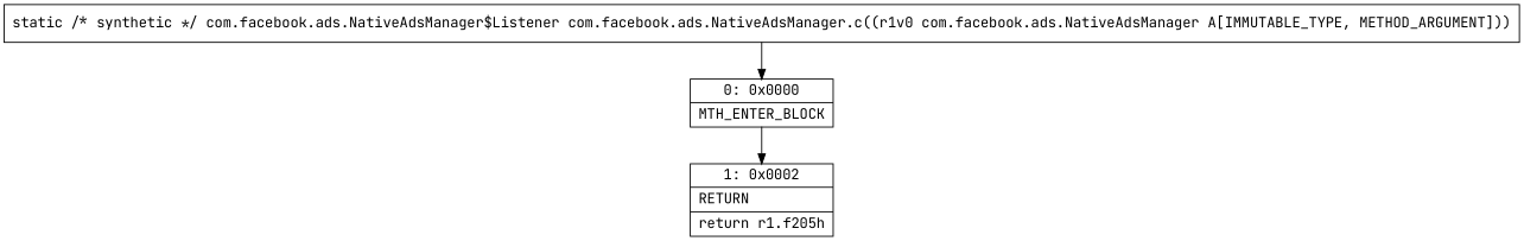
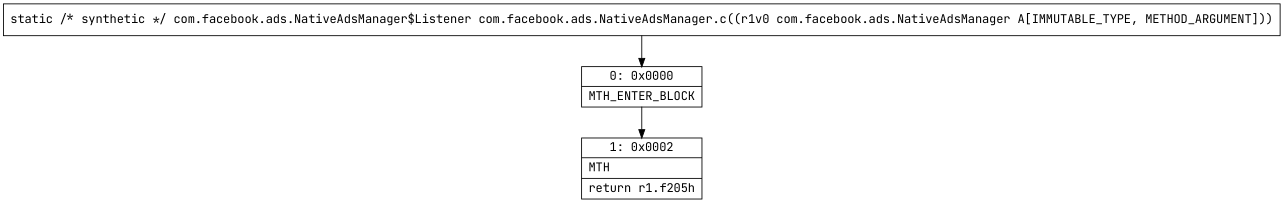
  digraph {
    fontname="JetBrains Mono"
    node [shape=record fontname="JetBrains Mono"]
    edge [fontname="JetBrains Mono"]
    n1 [label="{0\:\ 0x0000|MTH_ENTER_BLOCK\l}"]
-   n2 [label="{1\:\ 0x0002|RETURN\l|return r1.f205h\l}"]
+   n2 [label="{1\:\ 0x0002|MTH\l|return r1.f205h\l}"]
    n3 [label="{static \/* synthetic *\/ com.facebook.ads.NativeAdsManager$Listener com.facebook.ads.NativeAdsManager.c((r1v0 com.facebook.ads.NativeAdsManager A[IMMUTABLE_TYPE, METHOD_ARGUMENT])) }"]
    n1 -> n2
    n3 -> n1
  }
